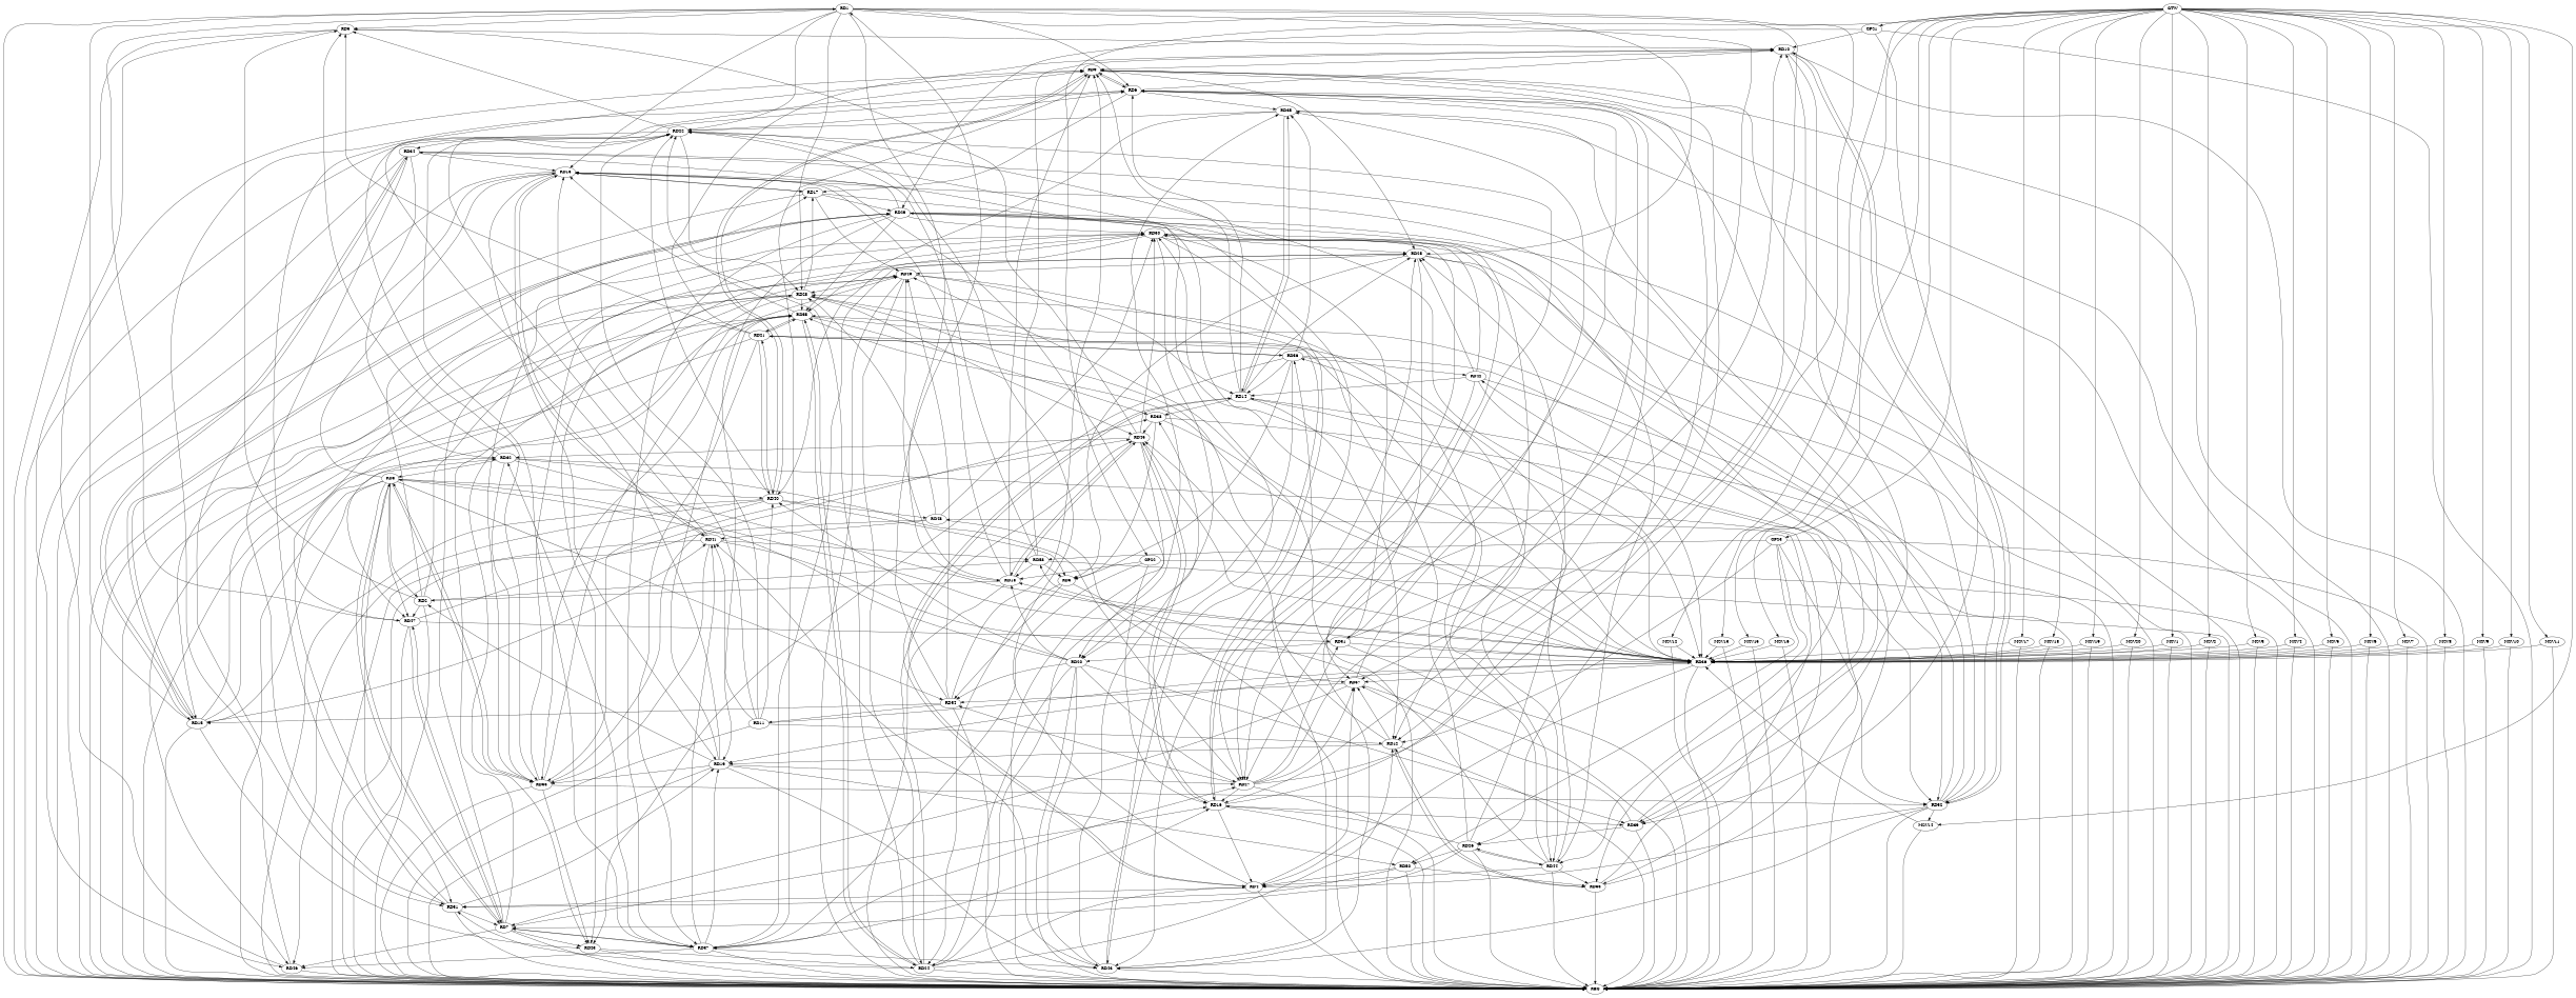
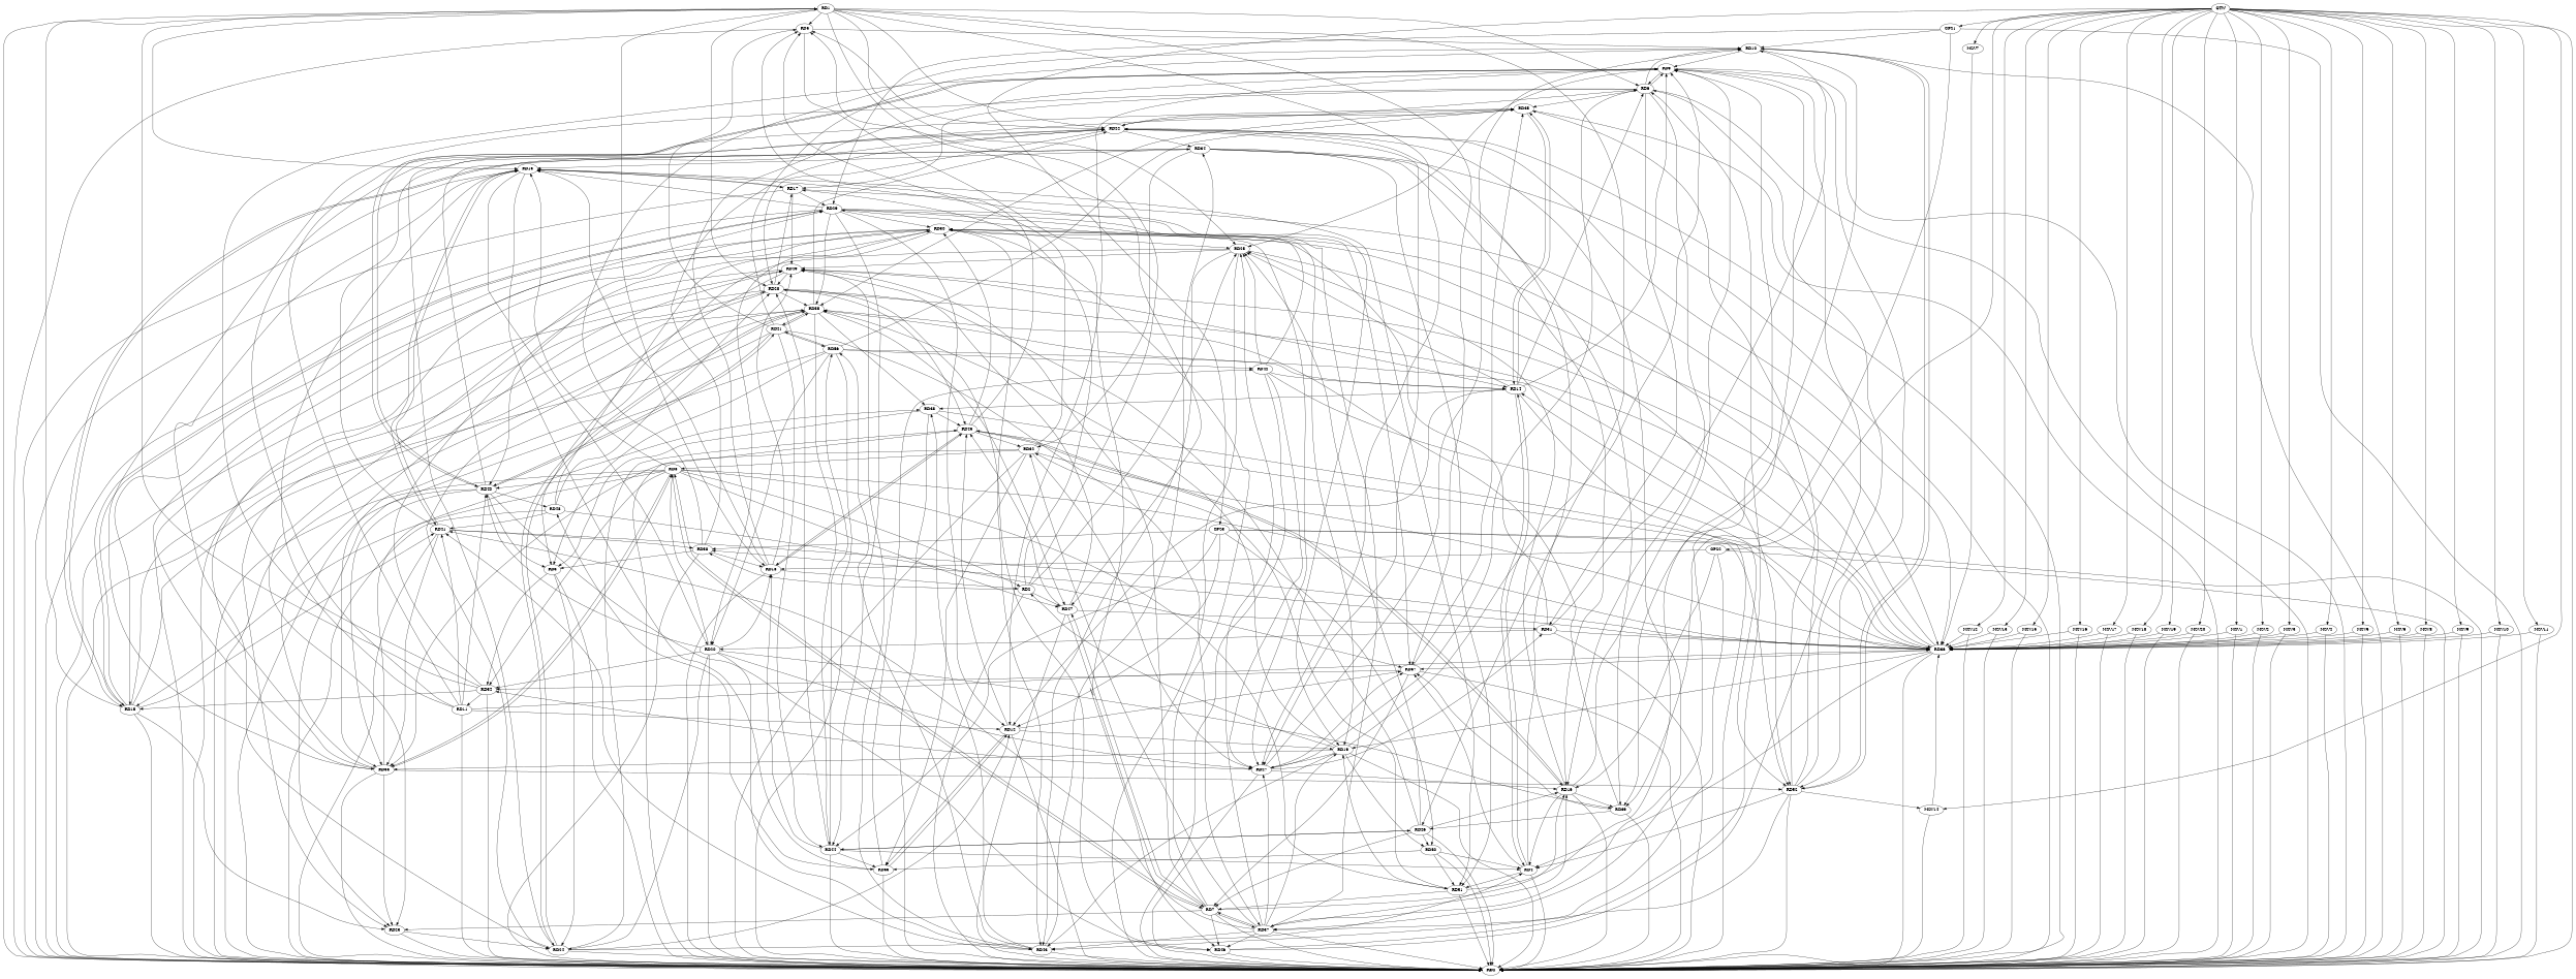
  strict digraph {
    n1 [label=RD1]
    n2 [label=RD5]
    n3 [label=RD6]
    n4 [label=RD13]
    n5 [label=RD18]
    n6 [label=RD22]
    n7 [label=RD25]
    n8 [label=RD26]
    n9 [label=RD27]
    n10 [label=RD28]
    n11 [label=RD47]
    n12 [label=RD57]
    n13 [label=REG]
    n14 [label=RD10]
    n15 [label=RD46]
    n16 [label=RD17]
    n17 [label=RD9]
    n18 [label=RD16]
    n19 [label=RD31]
    n20 [label=RD33]
    n21 [label=RD35]
    n22 [label=RD51]
    n23 [label=RD41]
    n24 [label=RD19]
    n25 [label=RD53]
    n26 [label=RD20]
    n27 [label=RD2]
    n28 [label=RD49]
    n29 [label=RD45]
    n30 [label=RD36]
    n31 [label=RD34]
    n32 [label=RD3]
    n33 [label=RD52]
    n34 [label=RD43]
    n35 [label=RD7]
    n36 [label=RD50]
    n37 [label=RD44]
    n38 [label=RD54]
    n39 [label=RD23]
    n40 [label=RD55]
    n41 [label=RD58]
    n42 [label=RD29]
    n43 [label=RD24]
    n44 [label=RD4]
    n45 [label=RD12]
    n46 [label=RD15]
    n47 [label=RD11]
    n48 [label=RD14]
    n49 [label=RD38]
    n50 [label=RD32]
    n51 [label=RD39]
    n52 [label=RD37]
    n53 [label=RD40]
    n54 [label=RD30]
    n55 [label=RD8]
    n56 [label=RD21]
    n57 [label=RD48]
    n58 [label=MSV14]
    n59 [label=RD42]
    n60 [label=RD56]
    n61 [label=CPS1]
    n62 [label=CPS2]
    n63 [label=CPS3]
    n64 [label=GTW]
    n65 [label=MSV1]
    n66 [label=MSV2]
    n67 [label=MSV3]
    n68 [label=MSV4]
    n69 [label=MSV5]
    n70 [label=MSV6]
    n71 [label=MSV7]
    n72 [label=MSV8]
    n73 [label=MSV9]
    n74 [label=MSV10]
    n75 [label=MSV11]
    n76 [label=MSV12]
    n77 [label=MSV13]
    n78 [label=MSV15]
    n79 [label=MSV16]
    n80 [label=MSV17]
    n81 [label=MSV18]
    n82 [label=MSV19]
    n83 [label=MSV20]
    n1 -> n2
    n1 -> n3
    n1 -> n4
    n1 -> n5
    n1 -> n6
    n1 -> n7
    n1 -> n8
    n1 -> n9
    n1 -> n10
    n1 -> n11
    n1 -> n12
    n1 -> n13
    n2 -> n13
    n2 -> n14
    n2 -> n15
    n3 -> n13
    n3 -> n14
    n3 -> n16
    n3 -> n17
    n3 -> n18
    n3 -> n19
    n3 -> n20
    n3 -> n21
    n4 -> n13
    n4 -> n16
    n4 -> n22
    n4 -> n23
    n4 -> n24
    n4 -> n25
    n4 -> n26
    n5 -> n4
    n5 -> n13
    n5 -> n17
    n5 -> n27
    n5 -> n28
    n5 -> n29
    n6 -> n2
    n6 -> n3
    n6 -> n9
    n6 -> n10
    n6 -> n13
    n6 -> n30
    n6 -> n31
    n7 -> n13
    n7 -> n28
    n7 -> n32
    n7 -> n33
    n7 -> n34
    n8 -> n7
    n8 -> n10
    n8 -> n13
    n8 -> n18
    n8 -> n35
    n8 -> n36
    n8 -> n37
    n9 -> n3
    n9 -> n12
    n9 -> n13
    n9 -> n14
    n9 -> n18
    n9 -> n19
    n9 -> n38
    n10 -> n13
    n10 -> n15
    n10 -> n16
    n10 -> n29
    n10 -> n30
    n10 -> n39
    n10 -> n40
    n11 -> n13
    n11 -> n19
    n11 -> n28
    n11 -> n29
    n11 -> n35
    n12 -> n13
    n12 -> n21
    n12 -> n35
    n12 -> n38
    n14 -> n13
    n14 -> n17
    n14 -> n33
    n14 -> n51
    n15 -> n3
    n15 -> n13
    n15 -> n17
    n16 -> n4
    n16 -> n13
    n16 -> n28
    n16 -> n30
    n16 -> n42
    n17 -> n3
    n17 -> n7
    n17 -> n13
    n17 -> n33
    n17 -> n45
    n17 -> n52
    n17 -> n53
    n18 -> n7
    n18 -> n13
    n18 -> n17
    n18 -> n29
    n18 -> n44
    n18 -> n51
    n19 -> n13
    n19 -> n14
    n19 -> n26
    n19 -> n30
    n19 -> n54
    n20 -> n13
    n20 -> n28
    n20 -> n33
    n20 -> n39
    n20 -> n42
    n20 -> n49
    n20 -> n54
    n20 -> n55
    n21 -> n6
    n21 -> n13
    n21 -> n40
    n21 -> n48
    n22 -> n13
    n22 -> n17
    n22 -> n24
    n22 -> n35
    n22 -> n50
    n23 -> n4
    n23 -> n6
    n23 -> n13
    n23 -> n20
    n23 -> n30
    n23 -> n41
    n24 -> n9
    n24 -> n13
    n24 -> n17
    n24 -> n20
    n24 -> n27
    n24 -> n34
    n24 -> n36
    n24 -> n40
    n25 -> n13
    n25 -> n45
    n25 -> n57
    n25 -> n59
    n26 -> n5
    n26 -> n9
    n26 -> n13
    n26 -> n34
    n26 -> n38
    n26 -> n43
    n26 -> n51
    n26 -> n53
    n26 -> n55
    n27 -> n2
    n27 -> n7
    n27 -> n11
    n27 -> n13
    n27 -> n16
    n27 -> n41
    n28 -> n10
    n28 -> n13
    n28 -> n34
    n28 -> n43
    n28 -> n48
    n29 -> n2
    n29 -> n5
    n29 -> n13
    n29 -> n18
    n29 -> n30
    n29 -> n50
    n29 -> n54
    n30 -> n12
    n30 -> n13
    n30 -> n24
    n30 -> n28
    n30 -> n40
    n30 -> n41
    n30 -> n44
    n30 -> n48
    n30 -> n54
    n31 -> n4
    n31 -> n13
    n31 -> n18
    n31 -> n22
    n31 -> n46
    n31 -> n50
    n31 -> n51
    n32 -> n13
    n32 -> n38
    n32 -> n43
    n33 -> n3
    n33 -> n13
    n33 -> n14
    n33 -> n21
    n33 -> n34
    n33 -> n44
    n33 -> n54
    n33 -> n58
    n34 -> n13
    n34 -> n23
    n34 -> n31
    n34 -> n49
    n34 -> n60
    n35 -> n11
    n35 -> n13
    n35 -> n15
    n35 -> n18
    n35 -> n28
    n35 -> n39
    n35 -> n52
    n35 -> n54
    n35 -> n55
    n36 -> n13
    n36 -> n22
    n36 -> n25
    n36 -> n44
    n37 -> n5
    n37 -> n8
    n37 -> n10
    n37 -> n13
    n37 -> n25
    n37 -> n44
    n37 -> n60
    n38 -> n1
    n38 -> n13
    n38 -> n17
    n38 -> n28
    n38 -> n46
    n38 -> n47
    n39 -> n13
    n39 -> n43
    n40 -> n6
    n40 -> n11
    n40 -> n13
    n40 -> n20
    n40 -> n37
    n40 -> n43
    n40 -> n49
    n40 -> n56
    n41 -> n5
    n41 -> n6
    n41 -> n13
    n41 -> n14
    n41 -> n32
    n42 -> n4
    n42 -> n12
    n42 -> n13
    n42 -> n24
    n42 -> n37
    n42 -> n40
    n42 -> n45
    n42 -> n46
    n42 -> n52
    n42 -> n54
    n43 -> n4
    n43 -> n13
    n43 -> n21
-   n43 -> n22
    n43 -> n29
    n43 -> n40
    n43 -> n44
    n43 -> n45
    n44 -> n6
    n44 -> n12
    n44 -> n13
    n44 -> n22
    n44 -> n48
    n45 -> n12
    n45 -> n13
    n45 -> n24
    n45 -> n25
    n45 -> n29
    n46 -> n1
    n46 -> n10
    n46 -> n13
    n46 -> n23
    n46 -> n31
    n46 -> n39
    n46 -> n40
    n46 -> n42
    n47 -> n4
    n47 -> n6
    n47 -> n13
+   n47 -> n21
    n47 -> n23
    n47 -> n30
    n47 -> n45
    n47 -> n53
    n48 -> n3
    n48 -> n7
    n48 -> n13
    n48 -> n17
    n48 -> n21
    n48 -> n44
    n48 -> n45
    n48 -> n49
    n49 -> n13
    n49 -> n29
    n49 -> n32
    n49 -> n33
    n50 -> n2
    n50 -> n9
    n50 -> n13
    n50 -> n20
    n50 -> n25
    n50 -> n30
    n50 -> n55
    n51 -> n8
    n51 -> n12
    n51 -> n13
    n51 -> n40
    n52 -> n6
    n52 -> n7
    n52 -> n9
    n52 -> n13
    n52 -> n15
    n52 -> n18
    n52 -> n23
    n52 -> n24
    n52 -> n34
    n52 -> n35
    n52 -> n50
    n53 -> n6
    n53 -> n13
    n53 -> n15
    n53 -> n17
    n53 -> n20
    n53 -> n32
    n53 -> n56
    n53 -> n57
    n54 -> n7
    n54 -> n9
    n54 -> n13
    n54 -> n26
    n54 -> n34
    n54 -> n39
    n54 -> n46
    n54 -> n53
    n55 -> n4
    n55 -> n11
    n55 -> n13
    n55 -> n20
    n55 -> n22
    n55 -> n27
    n55 -> n30
    n55 -> n35
    n55 -> n38
    n55 -> n46
    n55 -> n53
    n56 -> n2
    n56 -> n13
    n56 -> n14
    n56 -> n37
    n56 -> n40
    n56 -> n52
    n56 -> n53
    n56 -> n60
    n57 -> n10
    n57 -> n12
    n57 -> n13
    n57 -> n23
    n57 -> n54
    n58 -> n13
    n58 -> n30
    n59 -> n7
    n59 -> n9
    n59 -> n13
    n59 -> n30
    n59 -> n42
    n59 -> n48
    n60 -> n13
    n60 -> n21
    n60 -> n26
    n60 -> n32
    n60 -> n39
    n60 -> n48
    n60 -> n56
    n60 -> n59
    n61 -> n13
    n61 -> n14
    n61 -> n42
    n61 -> n51
    n62 -> n5
    n62 -> n13
    n62 -> n18
    n62 -> n52
    n63 -> n13
    n63 -> n33
    n63 -> n36
    n63 -> n37
    n63 -> n41
    n63 -> n45
    n64 -> n58
    n64 -> n61
    n64 -> n62
    n64 -> n63
    n64 -> n65
    n64 -> n66
    n64 -> n67
    n64 -> n68
    n64 -> n69
    n64 -> n70
    n64 -> n71
    n64 -> n72
    n64 -> n73
    n64 -> n74
    n64 -> n75
    n64 -> n76
    n64 -> n77
    n64 -> n78
    n64 -> n79
    n64 -> n80
    n64 -> n81
    n64 -> n82
    n64 -> n83
    n65 -> n13
    n65 -> n30
    n66 -> n13
    n66 -> n30
    n67 -> n13
    n67 -> n30
    n68 -> n13
    n68 -> n30
    n69 -> n13
    n69 -> n30
    n70 -> n13
    n70 -> n30
-   n71 -> n13
+   n64 -> n13
    n71 -> n30
    n72 -> n13
    n72 -> n30
    n73 -> n13
    n73 -> n30
    n74 -> n13
    n74 -> n30
    n75 -> n13
    n75 -> n30
    n76 -> n13
    n76 -> n30
    n77 -> n13
    n77 -> n30
    n78 -> n13
    n78 -> n30
    n79 -> n13
    n79 -> n30
    n80 -> n13
    n80 -> n30
    n81 -> n13
    n81 -> n30
    n82 -> n13
    n82 -> n30
    n83 -> n13
    n83 -> n30
  }
